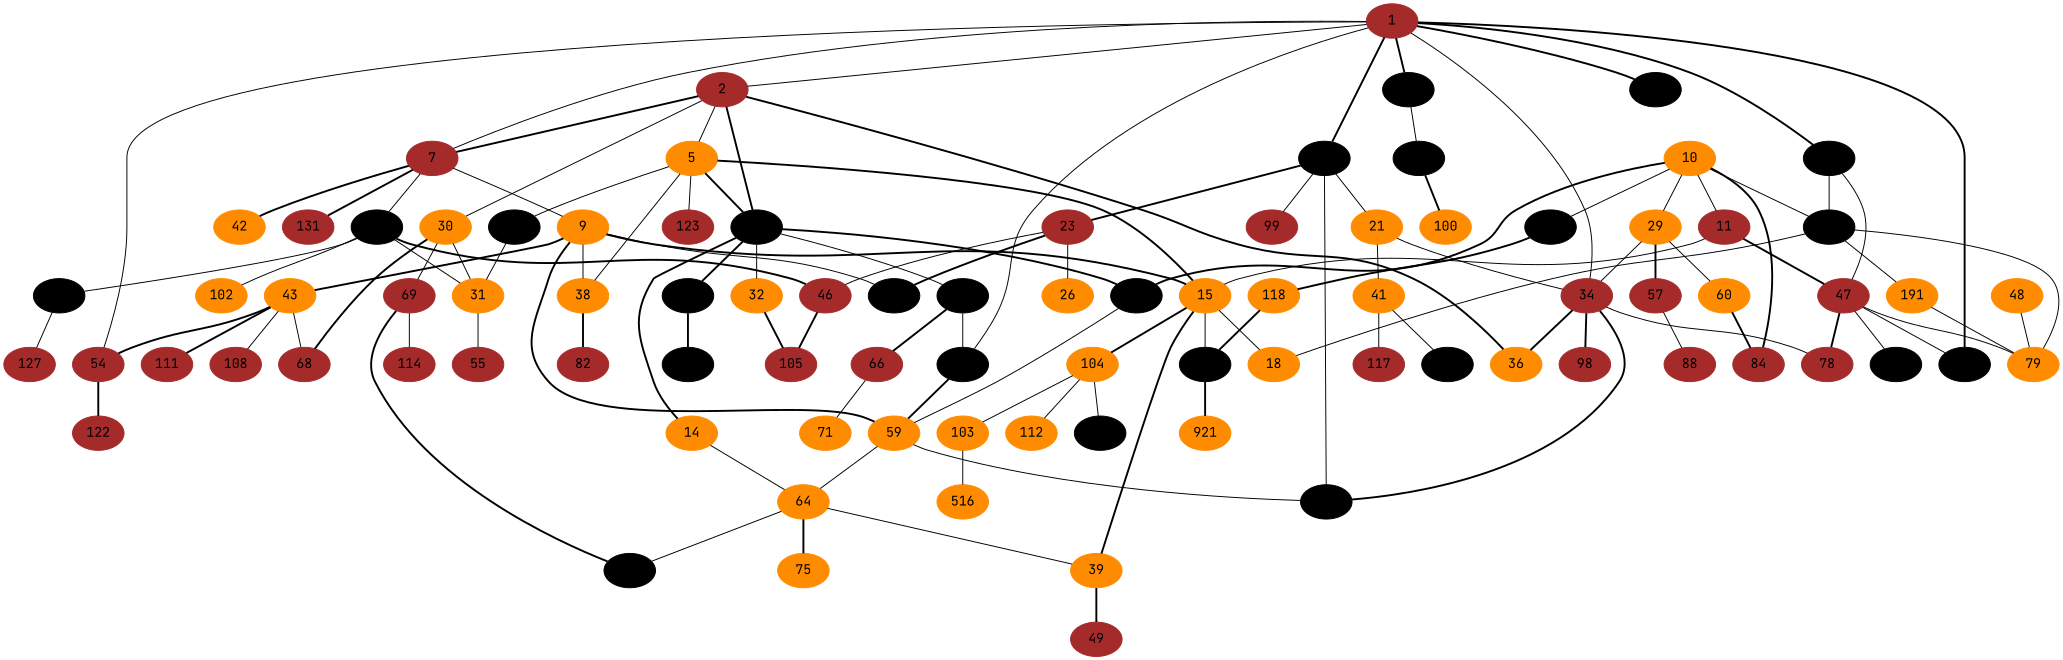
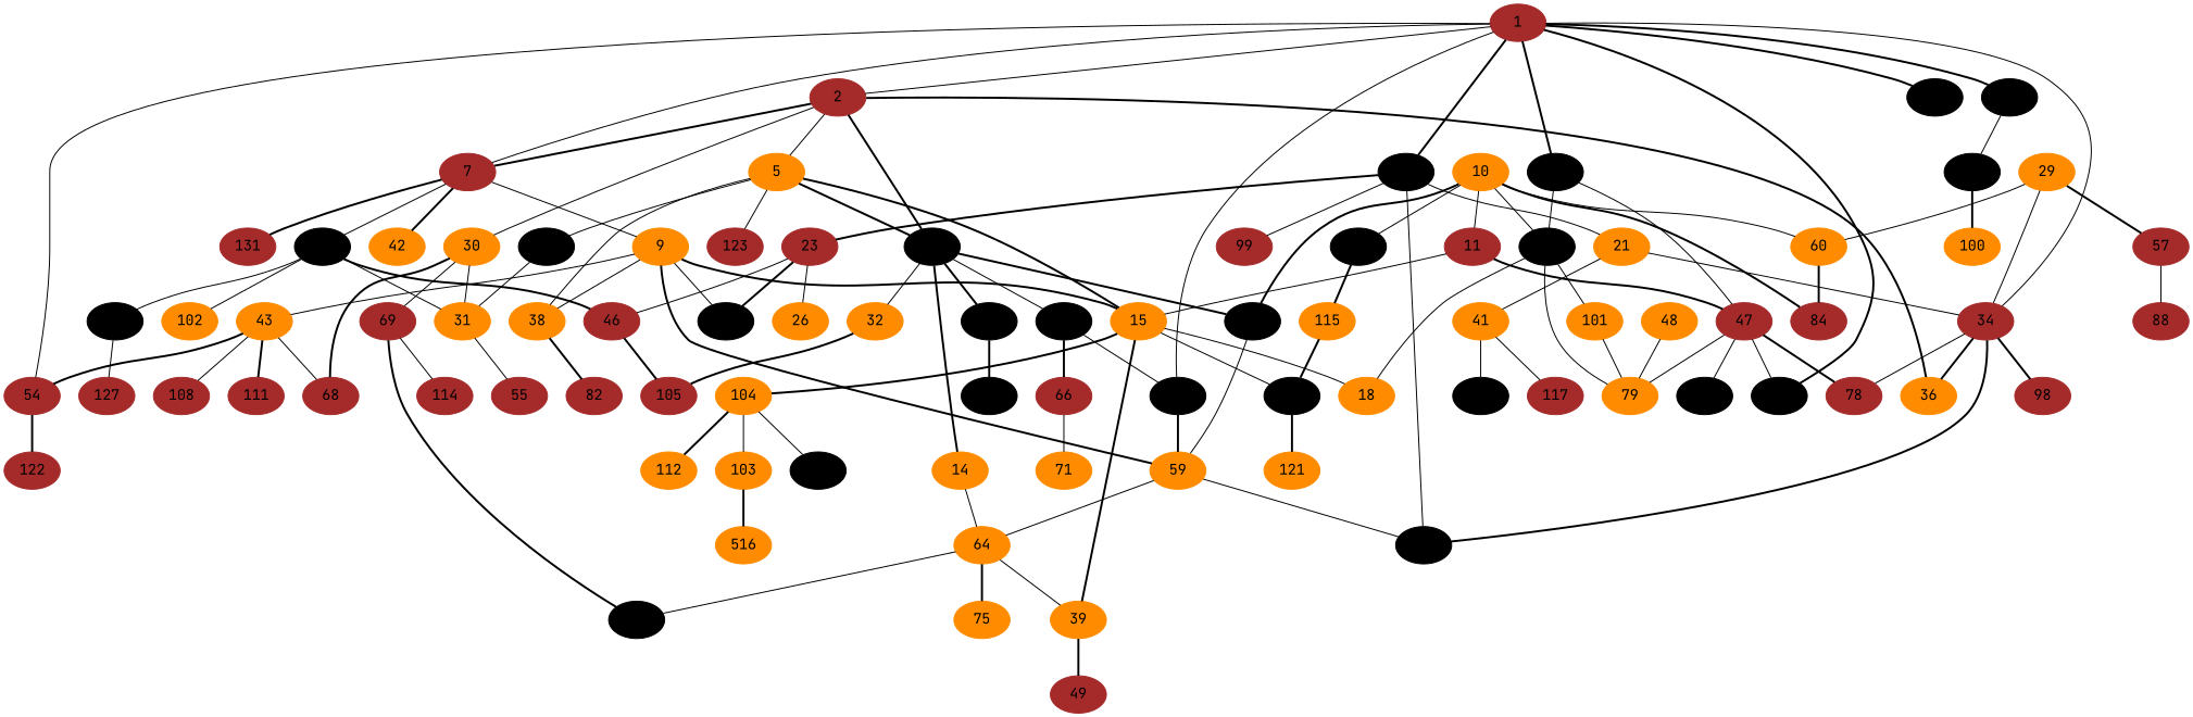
  graph {
    fontname="JetBrains Mono"
    node [color=darkorange fontname="JetBrains Mono" style=filled]
    edge [fontname="JetBrains Mono" style=solid]
    1 [color=brown super="+3"]
    2 [color=brown super="+4"]
    6 [color=black]
    7 [color=brown super="+130"]
    8 [color=black]
    22 [color=black super="+27"]
    28 [color=black super="+73"]
    34 [color=brown super="+56"]
    52 [color=black]
    54 [color=brown super="+95"]
    128 [color=black super="+129"]
    5 [super="+77"]
    13 [color=black super="+65"]
    30 [super="+133"]
    36
    12 [color=black super="+72"]
    47 [color=brown super="+86"]
    9 [super="+63"]
    17 [color=black super="+24"]
    42
    131 [color=brown]
    21 [super="+92"]
    23 [color=brown super="+67"]
    85 [color=black super="+124"]
    99 [color=brown]
    59 [super="+62"]
    81 [color=black]
    78 [color=brown]
    98 [color=brown]
    122 [color=brown]
    15 [super="+43"]
    20 [color=black]
    38 [super="+97"]
    123 [color=brown]
    53 [color=black super="+107"]
    14
    16 [color=black]
    19 [color=black super="+80"]
    32 [super="+90"]
    31 [super="+115"]
    68 [color=brown super="+76"]
    69 [color=brown super="+89"]
    10 [super="+25"]
    11 [color=brown]
    29 [super="+45"]
    58 [color=black super="+126"]
    84 [color=brown super="+93"]
    18 [super="+96"]
    39 [super="+40"]
    104
    119 [color=black super="+134"]
    82 [color=brown]
    79
-   101 [label=191]
+   101
    132 [color=black]
    n56 [label=43 super="+94"]
    109 [color=black]
    46 [color=brown]
    102
    106 [color=black]
    41 [super="+44"]
    26 [super="+35"]
    108 [color=brown]
    111 [color=brown]
    48 [super="+87"]
    64 [super="+135"]
    60 [super="+136"]
    57 [color=brown super="+74"]
-   118
+   118 [label=115]
    83 [color=black super="+113"]
    66 [color=brown]
    105 [color=brown]
    75
    91 [color=black]
    49 [color=brown super="+50"]
    n76 [label=516]
    103
    110 [color=black super="+125"]
    112
-   121 [label=921]
+   121
    55 [color=brown]
    127 [color=brown]
    71
    51 [color=black super="+61"]
    117 [color=brown]
    100
    88 [color=brown super="+120"]
    114 [color=brown]
    1 -- 2
    1 -- 6 [style=bold]
    1 -- 7
    1 -- 8 [style=bold]
    1 -- 22
    1 -- 28 [style=bold]
    1 -- 34
    1 -- 52 [style=bold]
    1 -- 54
    1 -- 128 [style=bold]
    2 -- 7 [style=bold]
    2 -- 5
    2 -- 13 [style=bold]
    2 -- 30
    2 -- 36 [style=bold]
    6 -- 12
    6 -- 47
    7 -- 9
    7 -- 17
    7 -- 42 [style=bold]
    7 -- 131 [style=bold]
    8 -- 21
    8 -- 23 [style=bold]
    8 -- 85
    8 -- 99
    22 -- 59 [style=bold]
    28 -- 81
    34 -- 36 [style=bold]
    34 -- 85 [style=bold]
    34 -- 78
    34 -- 98 [style=bold]
    54 -- 122 [style=bold]
    5 -- 13 [style=bold]
    5 -- 15 [style=bold]
    5 -- 20
    5 -- 38
    5 -- 123
    13 -- 53 [style=bold]
    13 -- 14 [style=bold]
    13 -- 16 [style=bold]
    13 -- 19
    13 -- 32
    30 -- 31
    30 -- 68 [style=bold]
    30 -- 69
    12 -- 18
    12 -- 79
    12 -- 101
    47 -- 128
    47 -- 78 [style=bold]
    47 -- 79
    47 -- 132
    9 -- 59 [style=bold]
    9 -- 15 [style=bold]
    9 -- 38
-   9 -- n56 [style=bold]
+   9 -- n56
    9 -- 109
    17 -- 31
    17 -- 46 [style=bold]
    17 -- 102
    17 -- 106
    21 -- 34
    21 -- 41
    23 -- 109 [style=bold]
    23 -- 46
    23 -- 26
    59 -- 85
    59 -- 64
    81 -- 100 [style=bold]
    15 -- 18
    15 -- 39 [style=bold]
    15 -- 104 [style=bold]
    15 -- 119
    20 -- 31
    38 -- 82 [style=bold]
    53 -- 59
    14 -- 64
    16 -- 83 [style=bold]
    19 -- 22
    19 -- 66 [style=bold]
    32 -- 105 [style=bold]
    31 -- 55
    69 -- 91 [style=bold]
    69 -- 114
    10 -- 12
    10 -- 53 [style=bold]
    10 -- 11
-   10 -- 29
+   10 -- 60
    10 -- 58
    10 -- 84 [style=bold]
    11 -- 47 [style=bold]
    11 -- 15
    29 -- 34
    29 -- 60
    29 -- 57 [style=bold]
    58 -- 118 [style=bold]
    39 -- 49 [style=bold]
    104 -- 103
    104 -- 110
-   104 -- 112
+   104 -- 112 [style=bold]
    119 -- 121 [style=bold]
    101 -- 79
    n56 -- 54 [style=bold]
    n56 -- 68
    n56 -- 108
    n56 -- 111 [style=bold]
    46 -- 105 [style=bold]
    106 -- 127
    41 -- 51
    41 -- 117
    48 -- 79
    64 -- 39
    64 -- 75 [style=bold]
    64 -- 91
    60 -- 84 [style=bold]
    57 -- 88
    118 -- 119 [style=bold]
    66 -- 71
-   103 -- n76
+   103 -- n76 [style=bold]
  }
